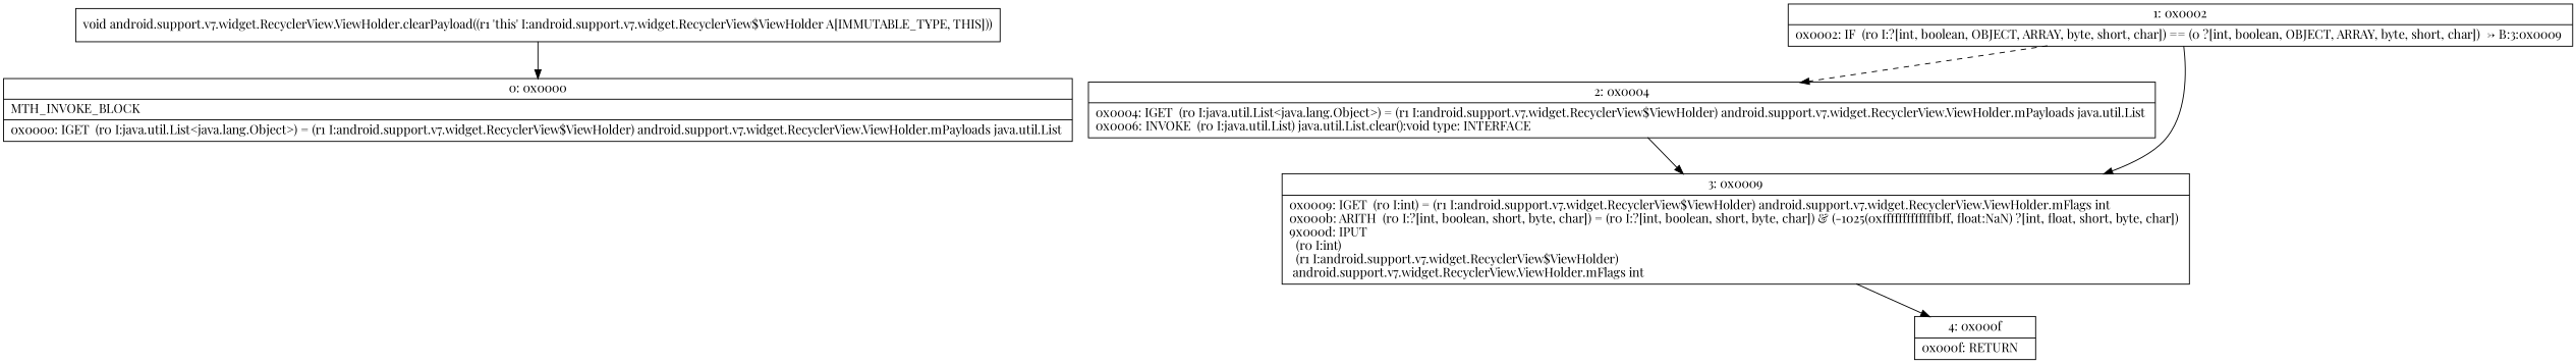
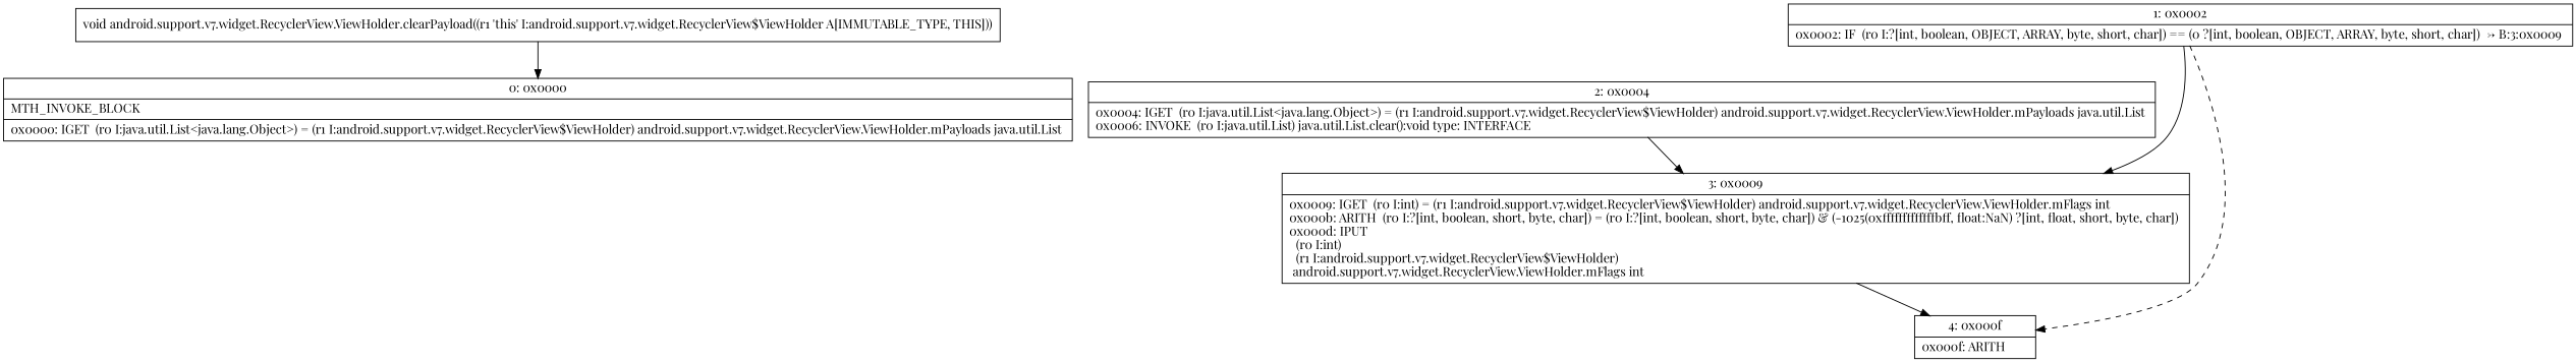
  digraph {
    fontname="Playfair Display"
    node [fontname="Playfair Display" shape=record]
    edge [fontname="Playfair Display"]
    n1 [label="{0\:\ 0x0000|MTH_INVOKE_BLOCK\l|0x0000: IGET  (r0 I:java.util.List\<java.lang.Object\>) = (r1 I:android.support.v7.widget.RecyclerView$ViewHolder) android.support.v7.widget.RecyclerView.ViewHolder.mPayloads java.util.List \l}"]
    n2 [label="{1\:\ 0x0002|0x0002: IF  (r0 I:?[int, boolean, OBJECT, ARRAY, byte, short, char]) == (0 ?[int, boolean, OBJECT, ARRAY, byte, short, char])  \-\> B:3:0x0009 \l}"]
    n3 [label="{2\:\ 0x0004|0x0004: IGET  (r0 I:java.util.List\<java.lang.Object\>) = (r1 I:android.support.v7.widget.RecyclerView$ViewHolder) android.support.v7.widget.RecyclerView.ViewHolder.mPayloads java.util.List \l0x0006: INVOKE  (r0 I:java.util.List) java.util.List.clear():void type: INTERFACE \l}"]
-   n4 [label="{3\:\ 0x0009|0x0009: IGET  (r0 I:int) = (r1 I:android.support.v7.widget.RecyclerView$ViewHolder) android.support.v7.widget.RecyclerView.ViewHolder.mFlags int \l0x000b: ARITH  (r0 I:?[int, boolean, short, byte, char]) = (r0 I:?[int, boolean, short, byte, char]) & (\-1025(0xfffffffffffffbff, float:NaN) ?[int, float, short, byte, char]) \l9x000d: IPUT  \l  (r0 I:int)\l  (r1 I:android.support.v7.widget.RecyclerView$ViewHolder)\l android.support.v7.widget.RecyclerView.ViewHolder.mFlags int \l}"]
-   n5 [label="{4\:\ 0x000f|0x000f: RETURN   \l}"]
+   n4 [label="{3\:\ 0x0009|0x0009: IGET  (r0 I:int) = (r1 I:android.support.v7.widget.RecyclerView$ViewHolder) android.support.v7.widget.RecyclerView.ViewHolder.mFlags int \l0x000b: ARITH  (r0 I:?[int, boolean, short, byte, char]) = (r0 I:?[int, boolean, short, byte, char]) & (\-1025(0xfffffffffffffbff, float:NaN) ?[int, float, short, byte, char]) \l0x000d: IPUT  \l  (r0 I:int)\l  (r1 I:android.support.v7.widget.RecyclerView$ViewHolder)\l android.support.v7.widget.RecyclerView.ViewHolder.mFlags int \l}"]
+   n5 [label="{4\:\ 0x000f|0x000f: ARITH   \l}"]
    n6 [label="{void android.support.v7.widget.RecyclerView.ViewHolder.clearPayload((r1 'this' I:android.support.v7.widget.RecyclerView$ViewHolder A[IMMUTABLE_TYPE, THIS])) }"]
-   n2 -> n3 [style=dashed]
+   n2 -> n5 [style=dashed]
    n2 -> n4
    n3 -> n4
    n4 -> n5
    n6 -> n1
  }
